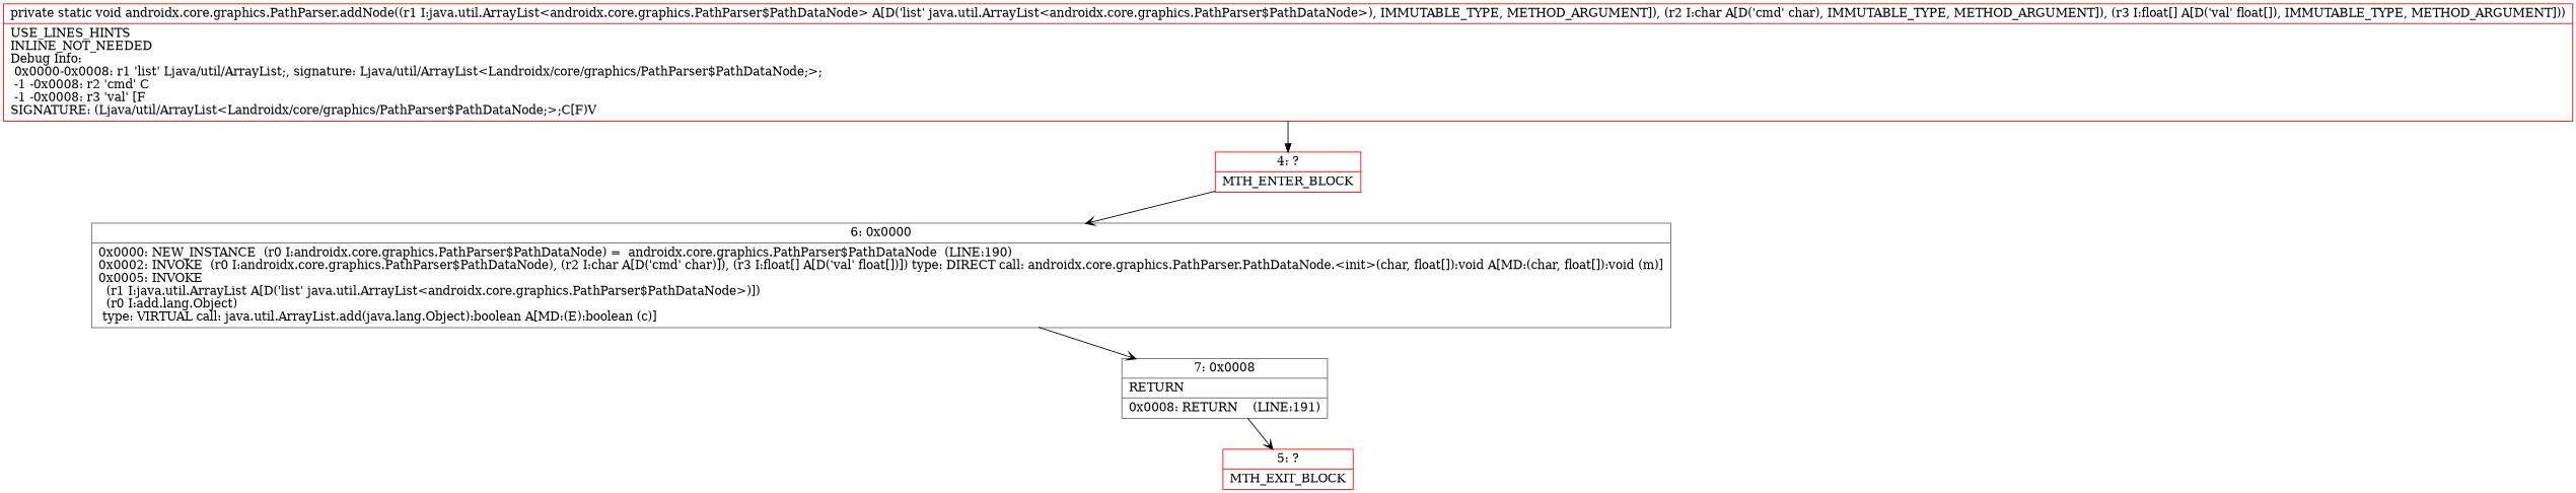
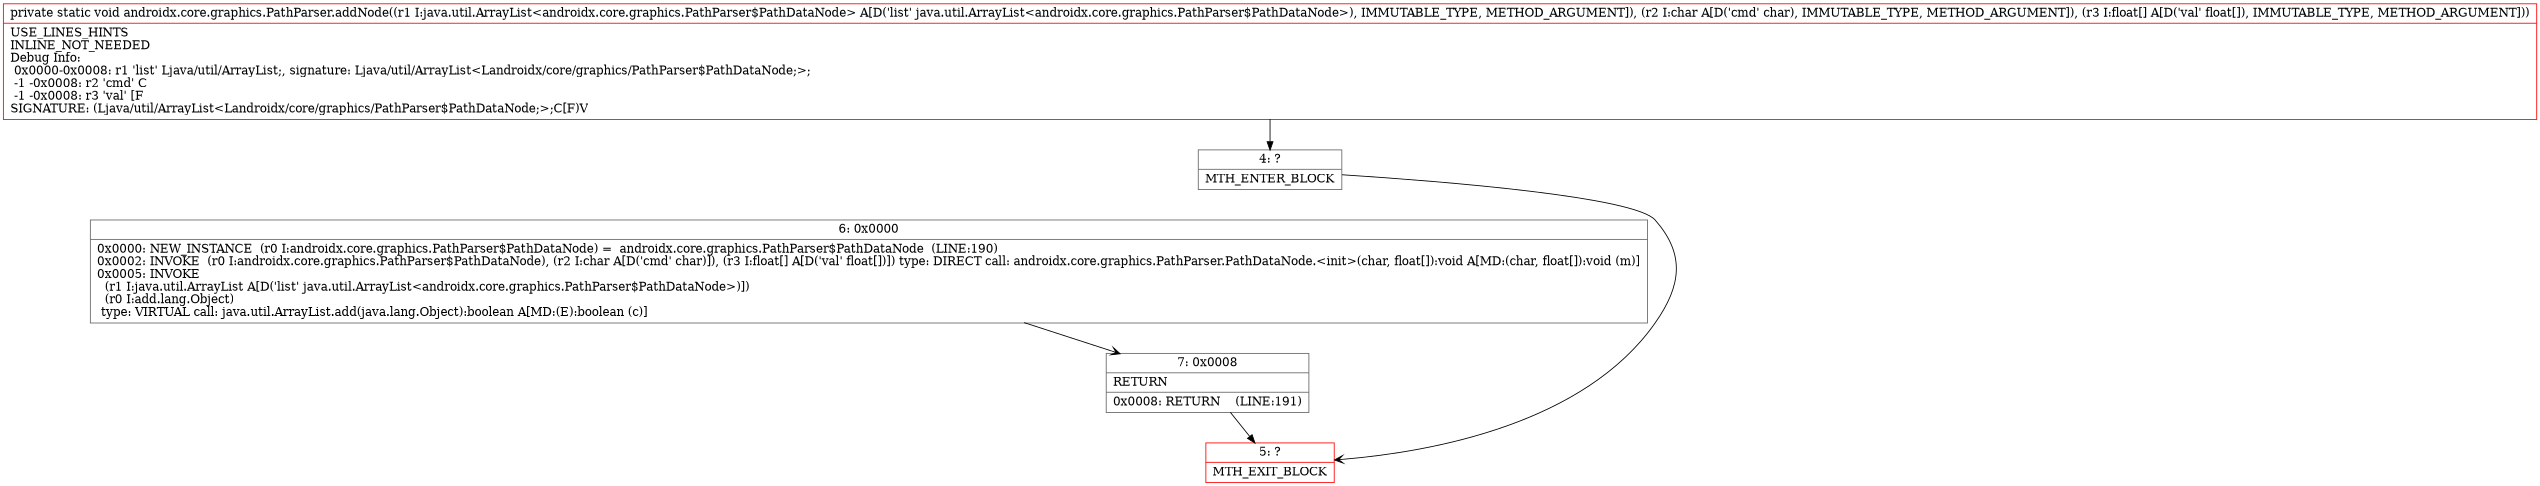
  digraph {
    fontname="DejaVu Serif"
    node [color=red fontname="DejaVu Serif" shape=record]
    edge [arrowhead=vee fontname="DejaVu Serif"]
-   n1 [label="{4\:\ ?|MTH_ENTER_BLOCK\l}"]
+   n1 [color=gray40 label="{4\:\ ?|MTH_ENTER_BLOCK\l}"]
    n2 [color=gray40 label="{6\:\ 0x0000|0x0000: NEW_INSTANCE  (r0 I:androidx.core.graphics.PathParser$PathDataNode) =  androidx.core.graphics.PathParser$PathDataNode  (LINE:190)\l0x0002: INVOKE  (r0 I:androidx.core.graphics.PathParser$PathDataNode), (r2 I:char A[D('cmd' char)]), (r3 I:float[] A[D('val' float[])]) type: DIRECT call: androidx.core.graphics.PathParser.PathDataNode.\<init\>(char, float[]):void A[MD:(char, float[]):void (m)]\l0x0005: INVOKE  \l  (r1 I:java.util.ArrayList A[D('list' java.util.ArrayList\<androidx.core.graphics.PathParser$PathDataNode\>)])\l  (r0 I:add.lang.Object)\l type: VIRTUAL call: java.util.ArrayList.add(java.lang.Object):boolean A[MD:(E):boolean (c)]\l}"]
    n3 [color=gray40 label="{7\:\ 0x0008|RETURN\l|0x0008: RETURN    (LINE:191)\l}"]
    n4 [label="{5\:\ ?|MTH_EXIT_BLOCK\l}"]
    n5 [label="{private static void androidx.core.graphics.PathParser.addNode((r1 I:java.util.ArrayList\<androidx.core.graphics.PathParser$PathDataNode\> A[D('list' java.util.ArrayList\<androidx.core.graphics.PathParser$PathDataNode\>), IMMUTABLE_TYPE, METHOD_ARGUMENT]), (r2 I:char A[D('cmd' char), IMMUTABLE_TYPE, METHOD_ARGUMENT]), (r3 I:float[] A[D('val' float[]), IMMUTABLE_TYPE, METHOD_ARGUMENT]))  | USE_LINES_HINTS\lINLINE_NOT_NEEDED\lDebug Info:\l  0x0000\-0x0008: r1 'list' Ljava\/util\/ArrayList;, signature: Ljava\/util\/ArrayList\<Landroidx\/core\/graphics\/PathParser$PathDataNode;\>;\l  \-1 \-0x0008: r2 'cmd' C\l  \-1 \-0x0008: r3 'val' [F\lSIGNATURE: (Ljava\/util\/ArrayList\<Landroidx\/core\/graphics\/PathParser$PathDataNode;\>;C[F)V\l}"]
-   n1 -> n2
+   n1 -> n4
    n2 -> n3
-   n3 -> n4
+   n3 -> n4 [arrowhead=normal]
    n5 -> n1 [arrowhead=normal]
  }
